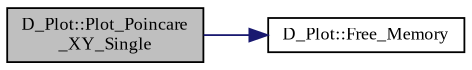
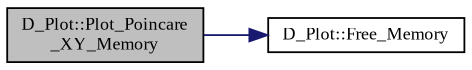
  digraph {
    rankdir=LR
    fontname="Liberation Serif"
    node [color=black fontname="Liberation Serif" fontsize=10 shape=record style=filled]
-   n1 [fillcolor=grey75 fontcolor=black height=0.2 label="D_Plot::Plot_Poincare\l_XY_Single" width=0.4]
+   n1 [fillcolor=grey75 fontcolor=black height=0.2 label="D_Plot::Plot_Poincare\l_XY_Memory" width=0.4]
    n2 [fillcolor=white height=0.2 label="D_Plot::Free_Memory" width=0.4]
    n1 -> n2 [color=midnightblue fontname="Liberation Serif" fontsize=10 labelfontname=Helvetica labelfontsize=10 style=solid]
  }
